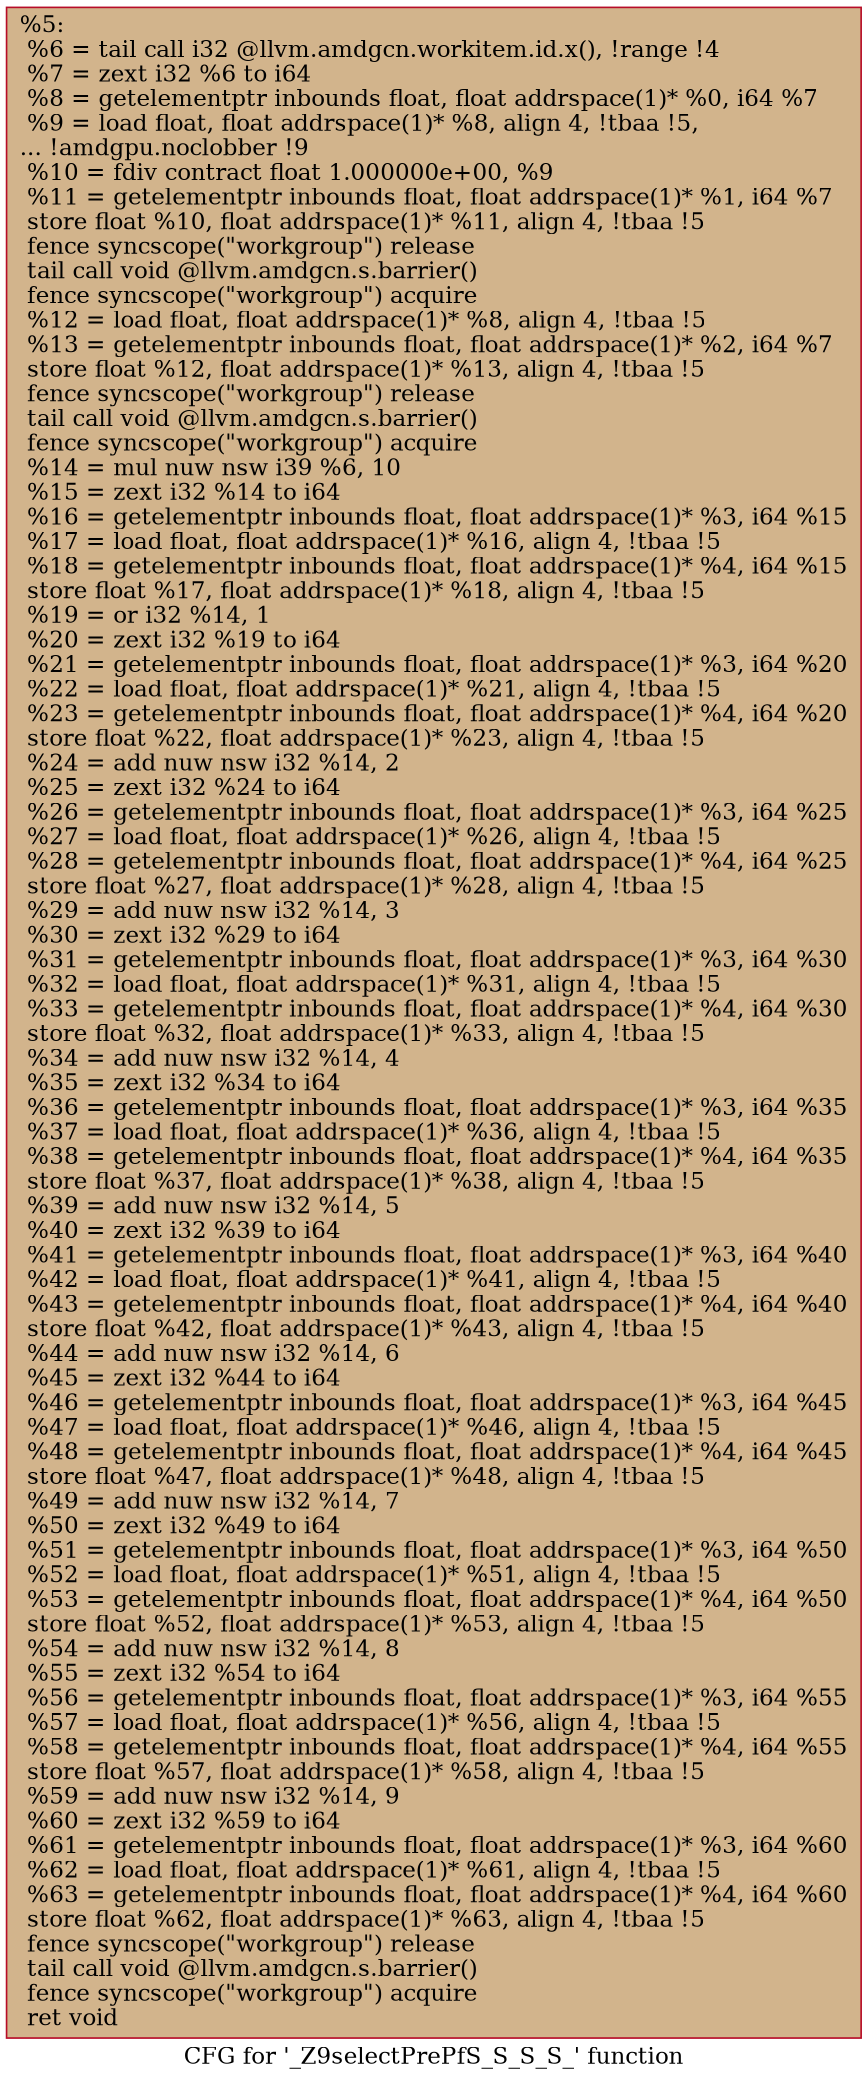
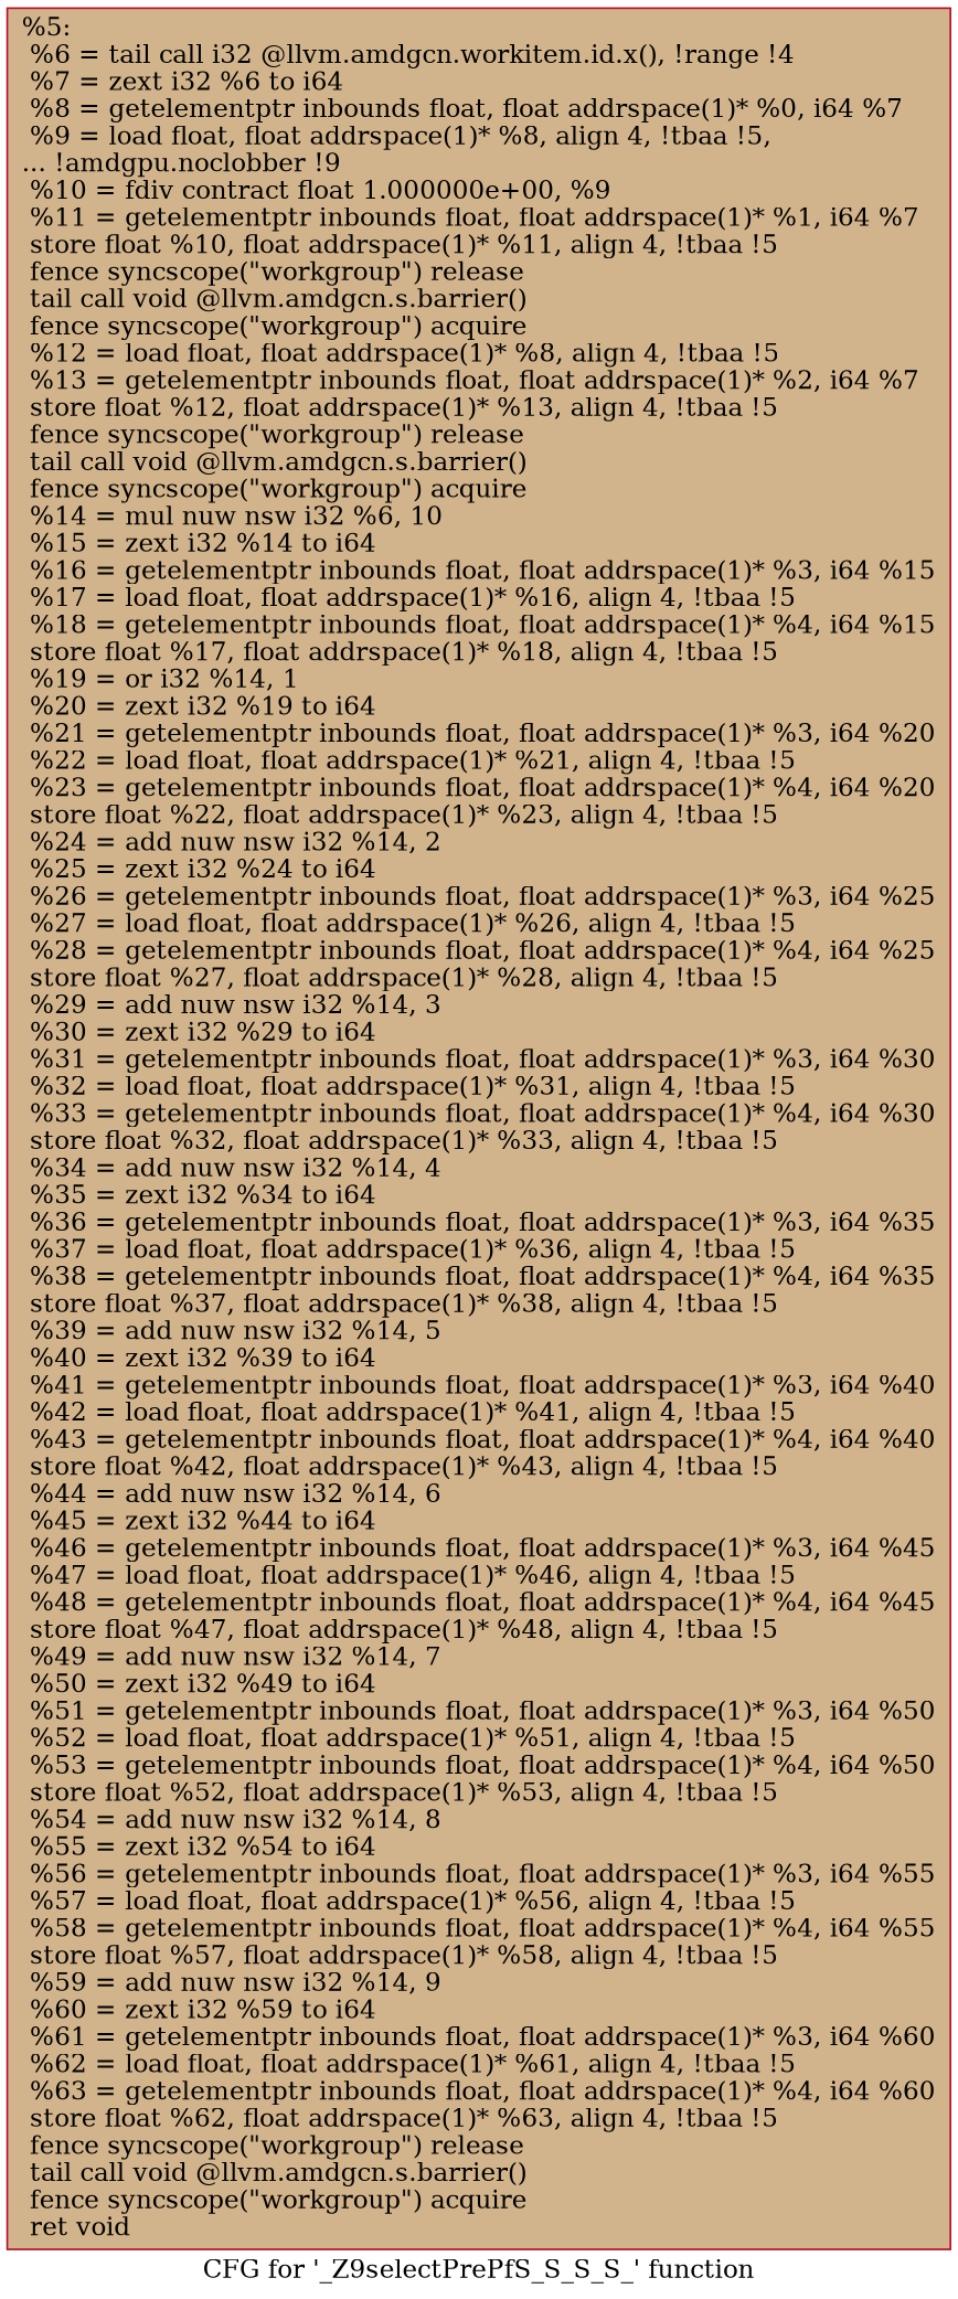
  digraph {
    label="CFG for '_Z9selectPrePfS_S_S_S_' function"
    rankdir=LR
-   n1 [color="#b70d28ff" fillcolor=tan label="{%5:\l  %6 = tail call i32 @llvm.amdgcn.workitem.id.x(), !range !4\l  %7 = zext i32 %6 to i64\l  %8 = getelementptr inbounds float, float addrspace(1)* %0, i64 %7\l  %9 = load float, float addrspace(1)* %8, align 4, !tbaa !5,\l... !amdgpu.noclobber !9\l  %10 = fdiv contract float 1.000000e+00, %9\l  %11 = getelementptr inbounds float, float addrspace(1)* %1, i64 %7\l  store float %10, float addrspace(1)* %11, align 4, !tbaa !5\l  fence syncscope(\"workgroup\") release\l  tail call void @llvm.amdgcn.s.barrier()\l  fence syncscope(\"workgroup\") acquire\l  %12 = load float, float addrspace(1)* %8, align 4, !tbaa !5\l  %13 = getelementptr inbounds float, float addrspace(1)* %2, i64 %7\l  store float %12, float addrspace(1)* %13, align 4, !tbaa !5\l  fence syncscope(\"workgroup\") release\l  tail call void @llvm.amdgcn.s.barrier()\l  fence syncscope(\"workgroup\") acquire\l  %14 = mul nuw nsw i39 %6, 10\l  %15 = zext i32 %14 to i64\l  %16 = getelementptr inbounds float, float addrspace(1)* %3, i64 %15\l  %17 = load float, float addrspace(1)* %16, align 4, !tbaa !5\l  %18 = getelementptr inbounds float, float addrspace(1)* %4, i64 %15\l  store float %17, float addrspace(1)* %18, align 4, !tbaa !5\l  %19 = or i32 %14, 1\l  %20 = zext i32 %19 to i64\l  %21 = getelementptr inbounds float, float addrspace(1)* %3, i64 %20\l  %22 = load float, float addrspace(1)* %21, align 4, !tbaa !5\l  %23 = getelementptr inbounds float, float addrspace(1)* %4, i64 %20\l  store float %22, float addrspace(1)* %23, align 4, !tbaa !5\l  %24 = add nuw nsw i32 %14, 2\l  %25 = zext i32 %24 to i64\l  %26 = getelementptr inbounds float, float addrspace(1)* %3, i64 %25\l  %27 = load float, float addrspace(1)* %26, align 4, !tbaa !5\l  %28 = getelementptr inbounds float, float addrspace(1)* %4, i64 %25\l  store float %27, float addrspace(1)* %28, align 4, !tbaa !5\l  %29 = add nuw nsw i32 %14, 3\l  %30 = zext i32 %29 to i64\l  %31 = getelementptr inbounds float, float addrspace(1)* %3, i64 %30\l  %32 = load float, float addrspace(1)* %31, align 4, !tbaa !5\l  %33 = getelementptr inbounds float, float addrspace(1)* %4, i64 %30\l  store float %32, float addrspace(1)* %33, align 4, !tbaa !5\l  %34 = add nuw nsw i32 %14, 4\l  %35 = zext i32 %34 to i64\l  %36 = getelementptr inbounds float, float addrspace(1)* %3, i64 %35\l  %37 = load float, float addrspace(1)* %36, align 4, !tbaa !5\l  %38 = getelementptr inbounds float, float addrspace(1)* %4, i64 %35\l  store float %37, float addrspace(1)* %38, align 4, !tbaa !5\l  %39 = add nuw nsw i32 %14, 5\l  %40 = zext i32 %39 to i64\l  %41 = getelementptr inbounds float, float addrspace(1)* %3, i64 %40\l  %42 = load float, float addrspace(1)* %41, align 4, !tbaa !5\l  %43 = getelementptr inbounds float, float addrspace(1)* %4, i64 %40\l  store float %42, float addrspace(1)* %43, align 4, !tbaa !5\l  %44 = add nuw nsw i32 %14, 6\l  %45 = zext i32 %44 to i64\l  %46 = getelementptr inbounds float, float addrspace(1)* %3, i64 %45\l  %47 = load float, float addrspace(1)* %46, align 4, !tbaa !5\l  %48 = getelementptr inbounds float, float addrspace(1)* %4, i64 %45\l  store float %47, float addrspace(1)* %48, align 4, !tbaa !5\l  %49 = add nuw nsw i32 %14, 7\l  %50 = zext i32 %49 to i64\l  %51 = getelementptr inbounds float, float addrspace(1)* %3, i64 %50\l  %52 = load float, float addrspace(1)* %51, align 4, !tbaa !5\l  %53 = getelementptr inbounds float, float addrspace(1)* %4, i64 %50\l  store float %52, float addrspace(1)* %53, align 4, !tbaa !5\l  %54 = add nuw nsw i32 %14, 8\l  %55 = zext i32 %54 to i64\l  %56 = getelementptr inbounds float, float addrspace(1)* %3, i64 %55\l  %57 = load float, float addrspace(1)* %56, align 4, !tbaa !5\l  %58 = getelementptr inbounds float, float addrspace(1)* %4, i64 %55\l  store float %57, float addrspace(1)* %58, align 4, !tbaa !5\l  %59 = add nuw nsw i32 %14, 9\l  %60 = zext i32 %59 to i64\l  %61 = getelementptr inbounds float, float addrspace(1)* %3, i64 %60\l  %62 = load float, float addrspace(1)* %61, align 4, !tbaa !5\l  %63 = getelementptr inbounds float, float addrspace(1)* %4, i64 %60\l  store float %62, float addrspace(1)* %63, align 4, !tbaa !5\l  fence syncscope(\"workgroup\") release\l  tail call void @llvm.amdgcn.s.barrier()\l  fence syncscope(\"workgroup\") acquire\l  ret void\l}" shape=record style=filled]
+   n1 [color="#b70d28ff" fillcolor=tan label="{%5:\l  %6 = tail call i32 @llvm.amdgcn.workitem.id.x(), !range !4\l  %7 = zext i32 %6 to i64\l  %8 = getelementptr inbounds float, float addrspace(1)* %0, i64 %7\l  %9 = load float, float addrspace(1)* %8, align 4, !tbaa !5,\l... !amdgpu.noclobber !9\l  %10 = fdiv contract float 1.000000e+00, %9\l  %11 = getelementptr inbounds float, float addrspace(1)* %1, i64 %7\l  store float %10, float addrspace(1)* %11, align 4, !tbaa !5\l  fence syncscope(\"workgroup\") release\l  tail call void @llvm.amdgcn.s.barrier()\l  fence syncscope(\"workgroup\") acquire\l  %12 = load float, float addrspace(1)* %8, align 4, !tbaa !5\l  %13 = getelementptr inbounds float, float addrspace(1)* %2, i64 %7\l  store float %12, float addrspace(1)* %13, align 4, !tbaa !5\l  fence syncscope(\"workgroup\") release\l  tail call void @llvm.amdgcn.s.barrier()\l  fence syncscope(\"workgroup\") acquire\l  %14 = mul nuw nsw i32 %6, 10\l  %15 = zext i32 %14 to i64\l  %16 = getelementptr inbounds float, float addrspace(1)* %3, i64 %15\l  %17 = load float, float addrspace(1)* %16, align 4, !tbaa !5\l  %18 = getelementptr inbounds float, float addrspace(1)* %4, i64 %15\l  store float %17, float addrspace(1)* %18, align 4, !tbaa !5\l  %19 = or i32 %14, 1\l  %20 = zext i32 %19 to i64\l  %21 = getelementptr inbounds float, float addrspace(1)* %3, i64 %20\l  %22 = load float, float addrspace(1)* %21, align 4, !tbaa !5\l  %23 = getelementptr inbounds float, float addrspace(1)* %4, i64 %20\l  store float %22, float addrspace(1)* %23, align 4, !tbaa !5\l  %24 = add nuw nsw i32 %14, 2\l  %25 = zext i32 %24 to i64\l  %26 = getelementptr inbounds float, float addrspace(1)* %3, i64 %25\l  %27 = load float, float addrspace(1)* %26, align 4, !tbaa !5\l  %28 = getelementptr inbounds float, float addrspace(1)* %4, i64 %25\l  store float %27, float addrspace(1)* %28, align 4, !tbaa !5\l  %29 = add nuw nsw i32 %14, 3\l  %30 = zext i32 %29 to i64\l  %31 = getelementptr inbounds float, float addrspace(1)* %3, i64 %30\l  %32 = load float, float addrspace(1)* %31, align 4, !tbaa !5\l  %33 = getelementptr inbounds float, float addrspace(1)* %4, i64 %30\l  store float %32, float addrspace(1)* %33, align 4, !tbaa !5\l  %34 = add nuw nsw i32 %14, 4\l  %35 = zext i32 %34 to i64\l  %36 = getelementptr inbounds float, float addrspace(1)* %3, i64 %35\l  %37 = load float, float addrspace(1)* %36, align 4, !tbaa !5\l  %38 = getelementptr inbounds float, float addrspace(1)* %4, i64 %35\l  store float %37, float addrspace(1)* %38, align 4, !tbaa !5\l  %39 = add nuw nsw i32 %14, 5\l  %40 = zext i32 %39 to i64\l  %41 = getelementptr inbounds float, float addrspace(1)* %3, i64 %40\l  %42 = load float, float addrspace(1)* %41, align 4, !tbaa !5\l  %43 = getelementptr inbounds float, float addrspace(1)* %4, i64 %40\l  store float %42, float addrspace(1)* %43, align 4, !tbaa !5\l  %44 = add nuw nsw i32 %14, 6\l  %45 = zext i32 %44 to i64\l  %46 = getelementptr inbounds float, float addrspace(1)* %3, i64 %45\l  %47 = load float, float addrspace(1)* %46, align 4, !tbaa !5\l  %48 = getelementptr inbounds float, float addrspace(1)* %4, i64 %45\l  store float %47, float addrspace(1)* %48, align 4, !tbaa !5\l  %49 = add nuw nsw i32 %14, 7\l  %50 = zext i32 %49 to i64\l  %51 = getelementptr inbounds float, float addrspace(1)* %3, i64 %50\l  %52 = load float, float addrspace(1)* %51, align 4, !tbaa !5\l  %53 = getelementptr inbounds float, float addrspace(1)* %4, i64 %50\l  store float %52, float addrspace(1)* %53, align 4, !tbaa !5\l  %54 = add nuw nsw i32 %14, 8\l  %55 = zext i32 %54 to i64\l  %56 = getelementptr inbounds float, float addrspace(1)* %3, i64 %55\l  %57 = load float, float addrspace(1)* %56, align 4, !tbaa !5\l  %58 = getelementptr inbounds float, float addrspace(1)* %4, i64 %55\l  store float %57, float addrspace(1)* %58, align 4, !tbaa !5\l  %59 = add nuw nsw i32 %14, 9\l  %60 = zext i32 %59 to i64\l  %61 = getelementptr inbounds float, float addrspace(1)* %3, i64 %60\l  %62 = load float, float addrspace(1)* %61, align 4, !tbaa !5\l  %63 = getelementptr inbounds float, float addrspace(1)* %4, i64 %60\l  store float %62, float addrspace(1)* %63, align 4, !tbaa !5\l  fence syncscope(\"workgroup\") release\l  tail call void @llvm.amdgcn.s.barrier()\l  fence syncscope(\"workgroup\") acquire\l  ret void\l}" shape=record style=filled]
  }
